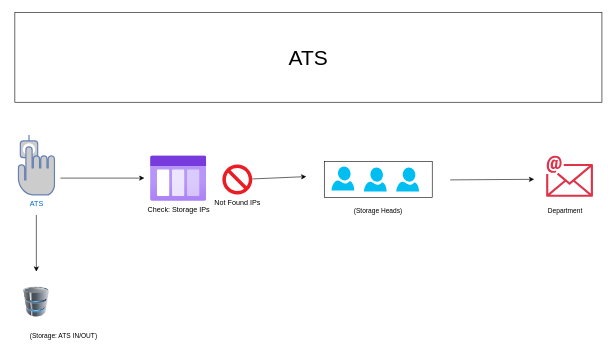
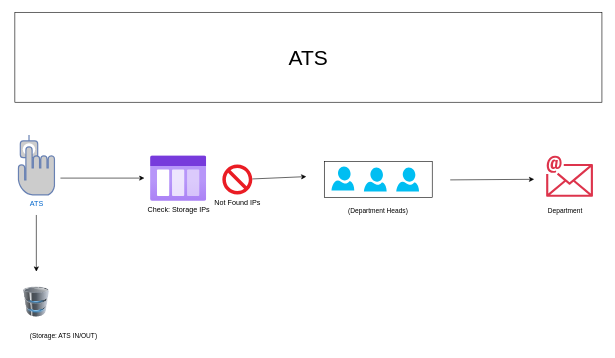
  <mxCell id="0" />
  <mxCell id="1" parent="0" />
  <mxCell id="2" value="&lt;font&gt;ATS&lt;/font&gt;" style="fontColor=#0066CC;verticalAlign=top;verticalLabelPosition=bottom;labelPosition=center;align=center;html=1;outlineConnect=0;fillColor=#CCCCCC;strokeColor=#6881B3;gradientColor=none;gradientDirection=north;strokeWidth=2;shape=mxgraph.networks.biometric_reader;" vertex="1" parent="1"><mxGeometry x="30" y="224.5" width="60" height="100" as="geometry" /></mxCell>
  <mxCell id="3" value="Check: Storage IPs" style="image;aspect=fixed;html=1;points=[];align=center;fontSize=12;image=img/lib/azure2/general/Storage_Queue.svg;" vertex="1" parent="1"><mxGeometry x="250" y="259" width="93.54" height="76" as="geometry" /></mxCell>
  <mxCell id="4" value="" style="endArrow=classic;html=1;rounded=0;flowAnimation=0;" edge="1" parent="1"><mxGeometry width="50" height="50" relative="1" as="geometry"><mxPoint x="59.82" y="358" as="sourcePoint" /><mxPoint x="59.82" y="452.5" as="targetPoint" /></mxGeometry></mxCell>
  <mxCell id="5" value="" style="sketch=0;outlineConnect=0;fontColor=#232F3E;gradientColor=none;fillColor=#DD344C;strokeColor=none;dashed=0;verticalLabelPosition=bottom;verticalAlign=top;align=center;html=1;fontSize=12;fontStyle=0;aspect=fixed;shape=mxgraph.aws4.email;" vertex="1" parent="1"><mxGeometry x="910" y="259" width="78" height="69" as="geometry" /></mxCell>
  <mxCell id="6" value="" style="endArrow=classic;html=1;rounded=0;" edge="1" parent="1" source="17"><mxGeometry width="50" height="50" relative="1" as="geometry"><mxPoint x="370" y="297.5" as="sourcePoint" /><mxPoint x="510" y="294" as="targetPoint" /></mxGeometry></mxCell>
  <mxCell id="7" value="" style="rounded=0;whiteSpace=wrap;html=1;" vertex="1" parent="1"><mxGeometry x="540" y="269" width="180" height="60" as="geometry" /></mxCell>
  <mxCell id="8" value="" style="verticalLabelPosition=bottom;html=1;verticalAlign=top;align=center;strokeColor=none;fillColor=#00BEF2;shape=mxgraph.azure.user;" vertex="1" parent="1"><mxGeometry x="552" y="277" width="38" height="40" as="geometry" /></mxCell>
  <mxCell id="9" value="" style="verticalLabelPosition=bottom;html=1;verticalAlign=top;align=center;strokeColor=none;fillColor=#00BEF2;shape=mxgraph.azure.user;" vertex="1" parent="1"><mxGeometry x="660" y="279" width="38" height="40" as="geometry" /></mxCell>
  <mxCell id="10" value="" style="verticalLabelPosition=bottom;html=1;verticalAlign=top;align=center;strokeColor=none;fillColor=#00BEF2;shape=mxgraph.azure.user;" vertex="1" parent="1"><mxGeometry x="606" y="279" width="38" height="40" as="geometry" /></mxCell>
- <mxCell id="11" value="&lt;font style=&quot;font-size: 11px;&quot;&gt;(Storage Heads)&lt;/font&gt;" style="text;html=1;align=center;verticalAlign=middle;whiteSpace=wrap;rounded=0;" vertex="1" parent="1"><mxGeometry x="575" y="337" width="110" height="30" as="geometry" /></mxCell>
+ <mxCell id="11" value="&lt;font style=&quot;font-size: 11px;&quot;&gt;(Department Heads)&lt;/font&gt;" style="text;html=1;align=center;verticalAlign=middle;whiteSpace=wrap;rounded=0;" vertex="1" parent="1"><mxGeometry x="575" y="337" width="110" height="30" as="geometry" /></mxCell>
  <mxCell id="12" value="" style="endArrow=classic;html=1;rounded=0;" edge="1" parent="1"><mxGeometry width="50" height="50" relative="1" as="geometry"><mxPoint x="750" y="299.5" as="sourcePoint" /><mxPoint x="890" y="298.5" as="targetPoint" /></mxGeometry></mxCell>
  <mxCell id="13" value="" style="image;html=1;image=img/lib/clip_art/computers/Database_128x128.png" vertex="1" parent="1"><mxGeometry x="20" y="478" width="80" height="50" as="geometry" /></mxCell>
  <mxCell id="14" value="&lt;font style=&quot;font-size: 11px;&quot;&gt;(Storage: ATS IN/OUT)&lt;/font&gt;" style="text;html=1;align=center;verticalAlign=middle;whiteSpace=wrap;rounded=0;" vertex="1" parent="1"><mxGeometry x="27.5" y="545" width="155" height="30" as="geometry" /></mxCell>
  <mxCell id="15" value="" style="endArrow=classic;html=1;rounded=0;flowAnimation=0;" edge="1" parent="1"><mxGeometry width="50" height="50" relative="1" as="geometry"><mxPoint x="100" y="296.5" as="sourcePoint" /><mxPoint x="240" y="296.5" as="targetPoint" /></mxGeometry></mxCell>
  <mxCell id="16" value="" style="endArrow=classic;html=1;rounded=0;" edge="1" parent="1" target="17"><mxGeometry width="50" height="50" relative="1" as="geometry"><mxPoint x="370" y="294" as="sourcePoint" /><mxPoint x="510" y="296.5" as="targetPoint" /></mxGeometry></mxCell>
  <mxCell id="17" value="Not Found IPs" style="sketch=0;aspect=fixed;pointerEvents=1;shadow=0;dashed=0;html=1;strokeColor=none;labelPosition=center;verticalLabelPosition=bottom;verticalAlign=top;align=center;shape=mxgraph.mscae.enterprise.not_allowed;fillColor=#EA1C24;" vertex="1" parent="1"><mxGeometry x="370" y="274" width="50" height="50" as="geometry" /></mxCell>
  <mxCell id="18" value="&lt;font style=&quot;font-size: 11px;&quot;&gt;Department&lt;/font&gt;" style="text;html=1;align=center;verticalAlign=middle;whiteSpace=wrap;rounded=0;" vertex="1" parent="1"><mxGeometry x="887" y="337" width="110" height="30" as="geometry" /></mxCell>
  <mxCell id="19" value="&lt;font style=&quot;font-size: 35px;&quot;&gt;ATS&lt;/font&gt;" style="rounded=0;whiteSpace=wrap;html=1;" vertex="1" parent="1"><mxGeometry x="24" y="20" width="979" height="150" as="geometry" /></mxCell>
